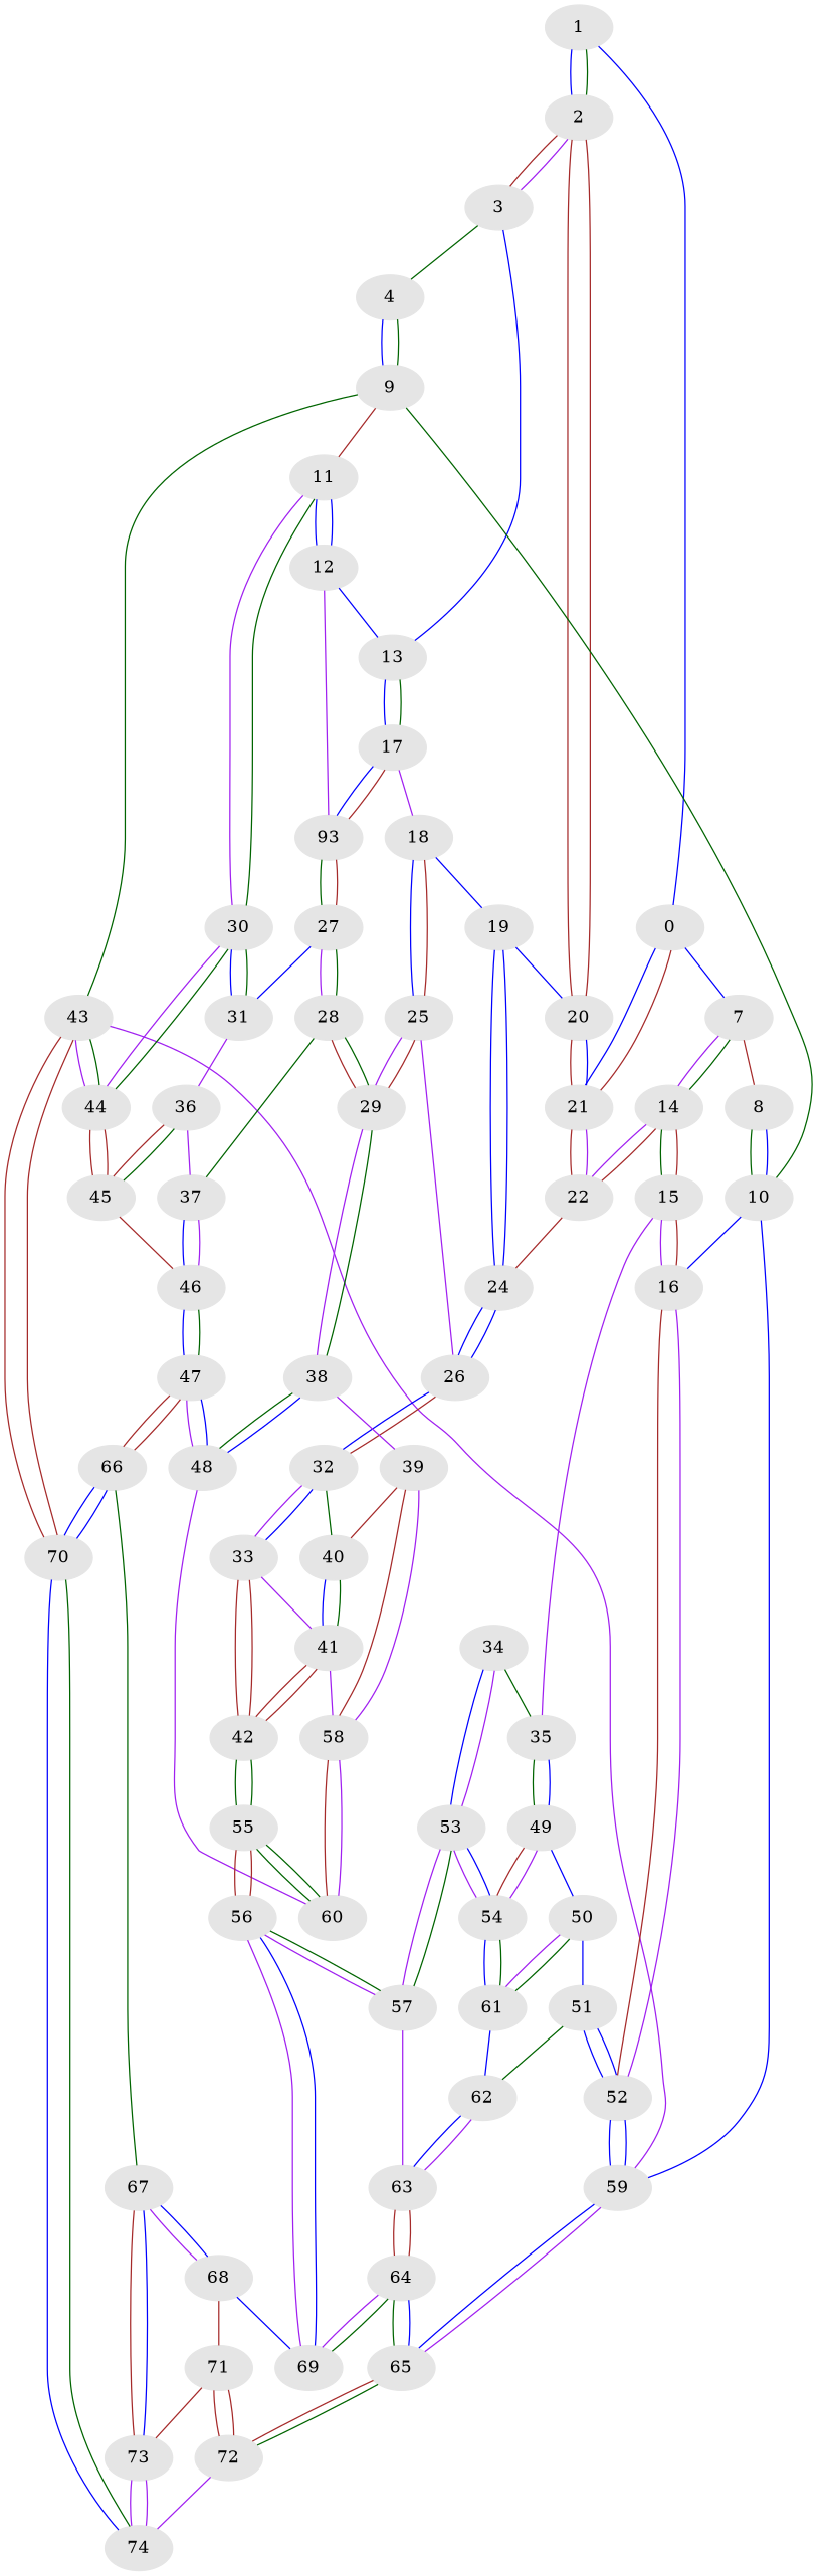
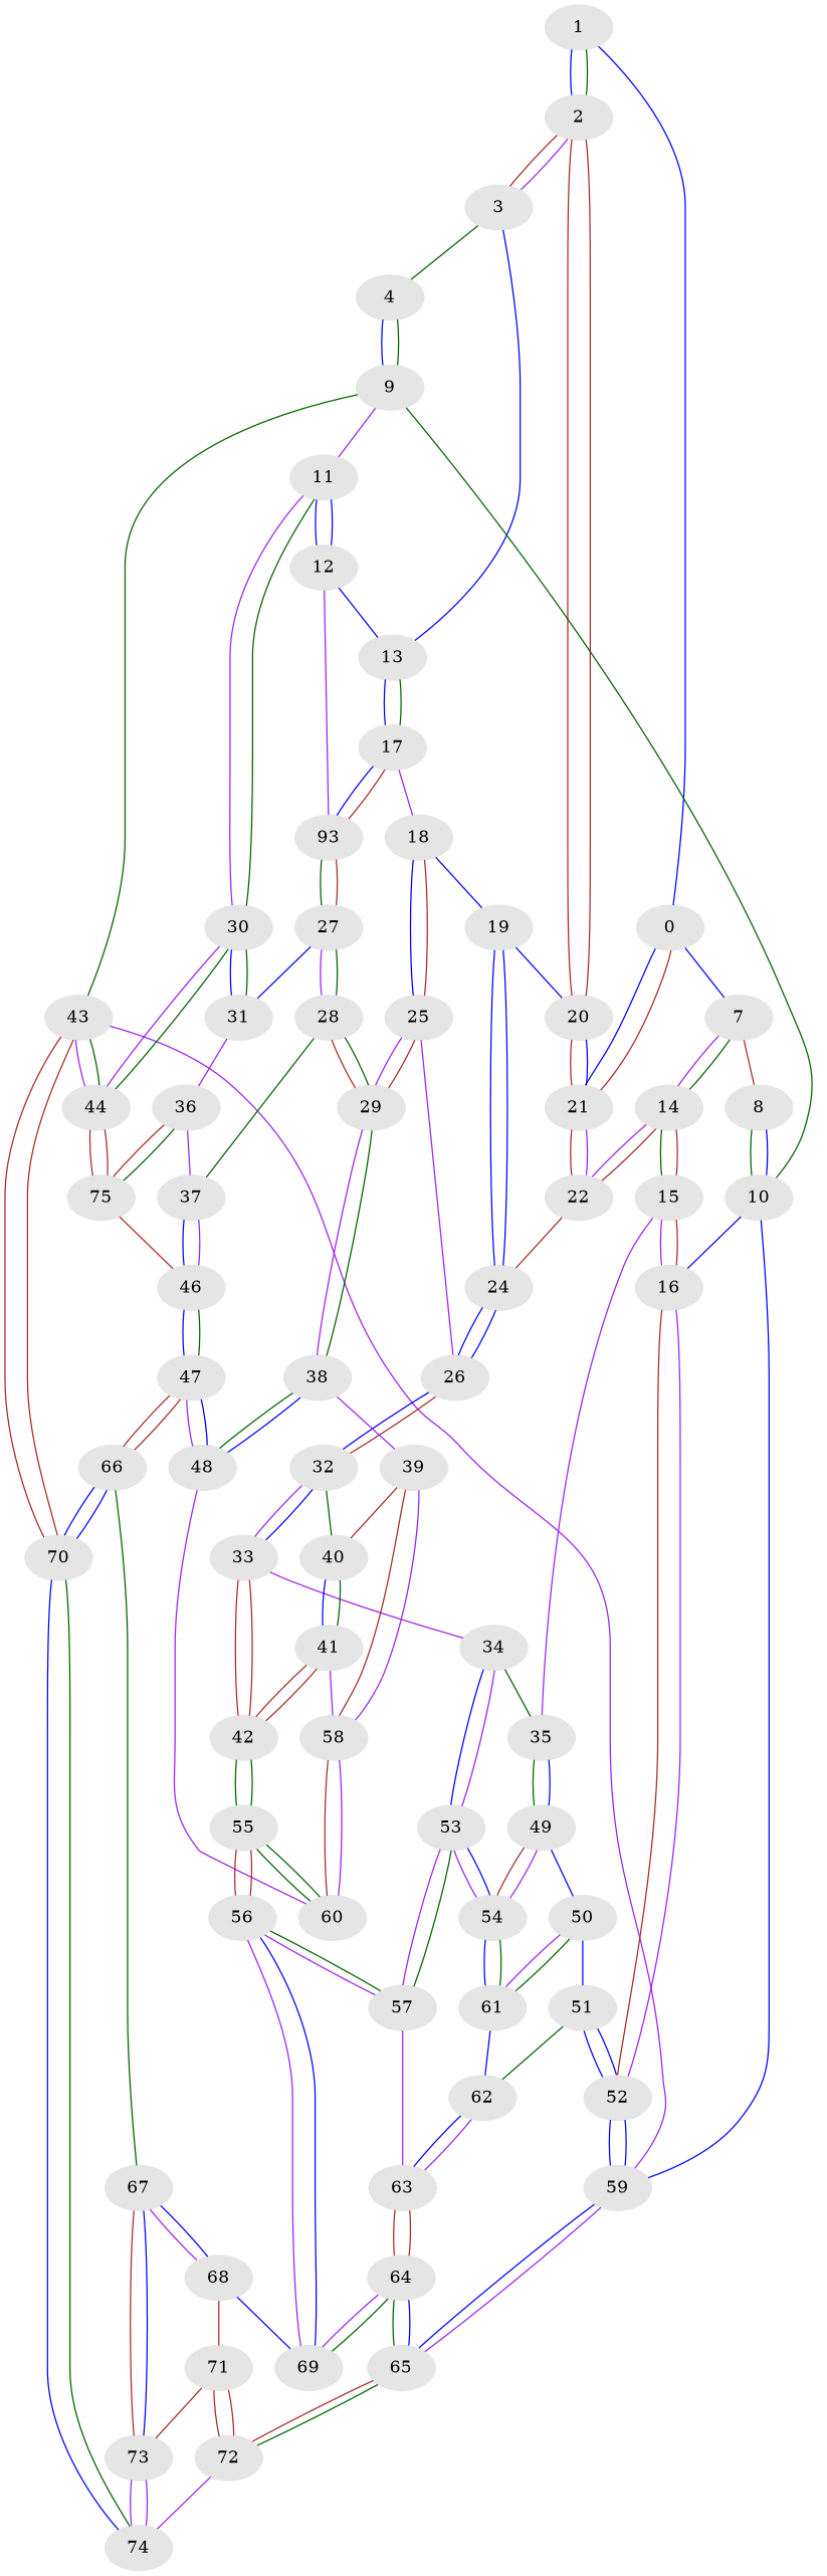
  graph {
    node [color=gray90 style=filled]
    edge [color=blue]
    1
    2
    n3 [label=0]
    3
    20
    7
    21
    4
    13
    9
    17
    10
    11
    43
    8
    14
    22
    15
    16
    59
    12
    30
    44
    70
    52
    65
    n27 [label=93]
    31
    27
    18
    35
    24
    49
    19
    25
    26
    29
    28
    32
    38
    33
    40
    37
    36
    46
    39
    48
-   45
+   45 [label=75]
    34
    42
    41
    53
    55
    54
    57
    50
    47
    58
    60
    56
    74
    66
    67
    51
    61
    62
    63
    69
    64
    72
    68
    73
    71
    1 -- 2
    1 -- 2 [color=darkgreen]
    1 -- n3
    2 -- 3 [color=brown]
    2 -- 3 [color=purple]
    2 -- 20 [color=brown]
    2 -- 20 [color=brown]
    n3 -- 7
    n3 -- 21
    n3 -- 21 [color=brown]
    3 -- 4 [color=darkgreen]
    3 -- 13
    20 -- 21 [color=brown]
    20 -- 21
    7 -- 8 [color=brown]
    7 -- 14 [color=purple]
    7 -- 14 [color=darkgreen]
    21 -- 22 [color=brown]
    21 -- 22 [color=purple]
    4 -- 9
    4 -- 9 [color=darkgreen]
    13 -- 17
    13 -- 17 [color=darkgreen]
    9 -- 10 [color=darkgreen]
-   9 -- 11 [color=brown]
+   9 -- 11 [color=purple]
    9 -- 43 [color=darkgreen]
    17 -- n27
    17 -- n27 [color=brown]
    17 -- 18 [color=purple]
    10 -- 16
    10 -- 59
    11 -- 12
    11 -- 12
    11 -- 30 [color=purple]
    11 -- 30 [color=darkgreen]
    43 -- 59 [color=purple]
    43 -- 44 [color=purple]
    43 -- 44 [color=darkgreen]
    43 -- 70 [color=brown]
    43 -- 70 [color=brown]
    8 -- 10 [color=darkgreen]
    8 -- 10
    14 -- 22 [color=purple]
    14 -- 22 [color=brown]
    14 -- 15 [color=darkgreen]
    14 -- 15 [color=brown]
    22 -- 24 [color=brown]
    15 -- 16 [color=purple]
    15 -- 16 [color=brown]
    15 -- 35 [color=purple]
    16 -- 52 [color=brown]
    16 -- 52 [color=purple]
    59 -- 65
    59 -- 65 [color=purple]
    12 -- 13
    12 -- n27 [color=purple]
    30 -- 44 [color=purple]
    30 -- 44 [color=darkgreen]
    30 -- 31
    30 -- 31 [color=darkgreen]
    44 -- 45 [color=brown]
    44 -- 45 [color=brown]
    70 -- 74
    70 -- 74 [color=darkgreen]
    52 -- 59
    52 -- 59
    65 -- 72 [color=brown]
    65 -- 72 [color=darkgreen]
    n27 -- 27 [color=darkgreen]
    n27 -- 27 [color=brown]
    31 -- 36 [color=purple]
    27 -- 31
    27 -- 28 [color=purple]
    27 -- 28 [color=darkgreen]
    18 -- 19
    18 -- 25
    18 -- 25 [color=brown]
    35 -- 49 [color=darkgreen]
    35 -- 49
    24 -- 26
    24 -- 26
    49 -- 54 [color=brown]
    49 -- 54 [color=purple]
    49 -- 50
    19 -- 20
    19 -- 24
    19 -- 24
    25 -- 26 [color=purple]
    25 -- 29 [color=purple]
    25 -- 29 [color=brown]
    26 -- 32
    26 -- 32 [color=brown]
    29 -- 38 [color=purple]
    29 -- 38 [color=darkgreen]
    28 -- 29 [color=brown]
    28 -- 29 [color=darkgreen]
    28 -- 37 [color=darkgreen]
    32 -- 33 [color=purple]
    32 -- 33
    32 -- 40 [color=darkgreen]
    38 -- 39 [color=purple]
    38 -- 48 [color=darkgreen]
    38 -- 48
-   33 -- 41 [color=purple]
+   33 -- 34 [color=purple]
    33 -- 42 [color=brown]
    33 -- 42 [color=brown]
    40 -- 41
    40 -- 41 [color=darkgreen]
    37 -- 46
    37 -- 46 [color=purple]
    36 -- 37 [color=purple]
    36 -- 45 [color=brown]
    36 -- 45 [color=darkgreen]
    46 -- 47
    46 -- 47 [color=darkgreen]
    39 -- 40 [color=brown]
    39 -- 58 [color=brown]
    39 -- 58 [color=purple]
    48 -- 60 [color=purple]
    45 -- 46 [color=brown]
    34 -- 35 [color=darkgreen]
    34 -- 53
    34 -- 53 [color=purple]
    42 -- 55 [color=darkgreen]
    42 -- 55 [color=darkgreen]
    41 -- 42 [color=brown]
    41 -- 42 [color=brown]
    41 -- 58 [color=purple]
    53 -- 54 [color=purple]
    53 -- 54
    53 -- 57 [color=purple]
    53 -- 57 [color=darkgreen]
    55 -- 60 [color=darkgreen]
    55 -- 60 [color=darkgreen]
    55 -- 56 [color=brown]
    55 -- 56 [color=brown]
    54 -- 61
    54 -- 61 [color=darkgreen]
    57 -- 63 [color=purple]
    50 -- 51
    50 -- 61 [color=purple]
    50 -- 61 [color=darkgreen]
    47 -- 48 [color=purple]
    47 -- 48
    47 -- 66 [color=brown]
    47 -- 66 [color=brown]
    58 -- 60 [color=brown]
    58 -- 60 [color=purple]
    56 -- 57 [color=purple]
    56 -- 57 [color=darkgreen]
    56 -- 69 [color=purple]
    56 -- 69
    66 -- 70
    66 -- 70
    66 -- 67 [color=darkgreen]
    67 -- 68 [color=purple]
    67 -- 68
    67 -- 73 [color=brown]
    67 -- 73
    51 -- 52
    51 -- 52
    51 -- 62 [color=darkgreen]
    61 -- 62
    62 -- 63
    62 -- 63 [color=purple]
    63 -- 64 [color=brown]
    63 -- 64 [color=brown]
    64 -- 65 [color=darkgreen]
    64 -- 65
    64 -- 69 [color=purple]
    64 -- 69 [color=darkgreen]
    72 -- 74 [color=purple]
    68 -- 69
    68 -- 71 [color=brown]
    73 -- 74 [color=purple]
    73 -- 74 [color=purple]
    71 -- 72 [color=brown]
    71 -- 72 [color=brown]
    71 -- 73 [color=brown]
  }
